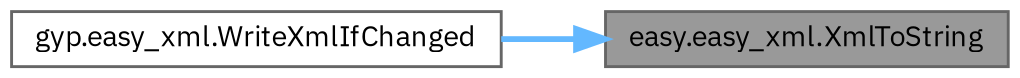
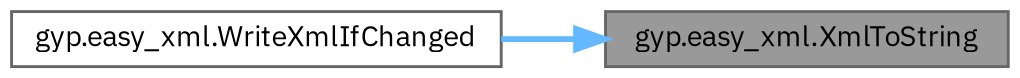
  digraph {
    rankdir=RL
    fontname="IBM Plex Sans"
    node [fontname="IBM Plex Sans" fontsize=10 shape=box style=filled]
-   n1 [color=gray40 fillcolor=grey60 fontcolor=black height=0.2 label="easy.easy_xml.XmlToString" width=0.4]
+   n1 [color=gray40 fillcolor=grey60 fontcolor=black height=0.2 label="gyp.easy_xml.XmlToString" width=0.4]
    n2 [color=grey40 fillcolor=white height=0.2 label="gyp.easy_xml.WriteXmlIfChanged" width=0.4]
    n1 -> n2 [color=steelblue1 dir=back fontname="IBM Plex Sans" fontsize=10 labelfontname=Helvetica labelfontsize=10 style=bold]
  }
